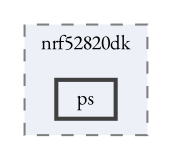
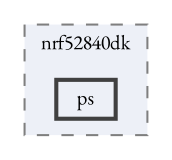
  digraph {
    compound=true
    fontname="EB Garamond"
    n1 [color=grey25 fillcolor="#edf0f7" fontname="EB Garamond" fontsize=10 height=0.2 label=ps shape=box style="filled,bold" width=0.4]
    subgraph cluster_1 {
      bgcolor="#edf0f7"
      fontsize=10
-     label=nrf52820dk
+     label=nrf52840dk
      pencolor=grey50
      style="filled,dashed"
      n1
    }
  }
